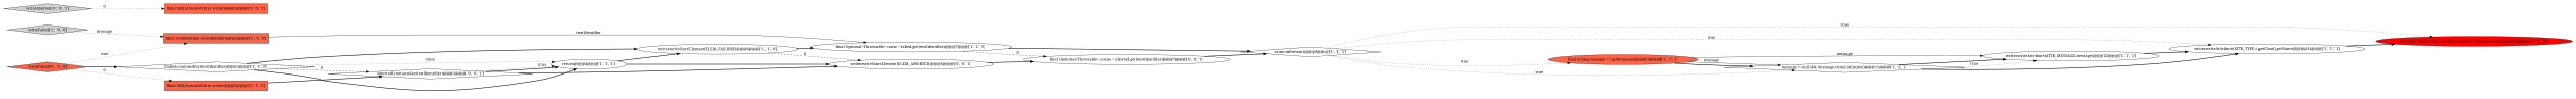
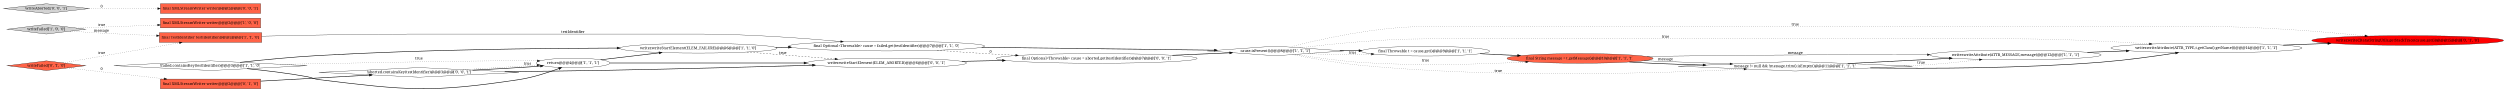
  digraph {
    fontname="Noto Serif"
    rankdir=LR
    node [fillcolor=white fontname="Noto Serif" shape=ellipse style=filled]
    edge [fontname="Noto Serif" style=bold]
+   n1 [fillcolor=tomato label="final XMLStreamWriter writer@@@2@@@['1', '0', '0']" shape=box]
    n2 [fillcolor=red label="writer.writeCData(StringUtils.getStackTrace(cause.get()))@@@15@@@['0', '1', '0']"]
    n3 [label="final Optional<Throwable> cause = aborted.get(testIdentifier)@@@7@@@['0', '0', '1']"]
    n4 [label="cause.isPresent()@@@8@@@['1', '1', '1']" shape=diamond]
    n5 [label="writer.writeStartElement(ELEM_FAILURE)@@@6@@@['1', '1', '0']"]
    n6 [label="final Optional<Throwable> cause = failed.get(testIdentifier)@@@7@@@['1', '1', '0']"]
    n7 [label="writer.writeStartElement(ELEM_ABORTED)@@@6@@@['0', '0', '1']"]
    n8 [label="writer.writeAttribute(ATTR_TYPE,t.getClass().getName())@@@14@@@['1', '1', '1']"]
+   n9 [label="final Throwable t = cause.get()@@@9@@@['1', '1', '1']"]
    n10 [fillcolor=tomato label="final String message = t.getMessage()@@@10@@@['1', '1', '1']"]
    n11 [label="message != null && !message.trim().isEmpty()@@@11@@@['1', '1', '1']" shape=diamond]
    n12 [fillcolor=lightgray label="writeFailed['1', '0', '0']" shape=diamond]
    n13 [fillcolor=tomato label="final TestIdentifier testIdentifier@@@2@@@['1', '1', '0']" shape=box]
    n14 [label="!failed.containsKey(testIdentifier)@@@3@@@['1', '1', '0']" shape=diamond]
    n15 [label="!aborted.containsKey(testIdentifier)@@@3@@@['0', '0', '1']" shape=diamond]
    n16 [label="return@@@4@@@['1', '1', '1']"]
    n17 [label="writer.writeAttribute(ATTR_MESSAGE,message)@@@12@@@['1', '1', '1']"]
    n18 [fillcolor=lightgray label="writeAborted['0', '0', '1']" shape=diamond]
    n19 [fillcolor=tomato label="final XMLStreamWriter writer@@@2@@@['0', '0', '1']" shape=box]
    n20 [fillcolor=tomato label="writeFailed['0', '1', '0']" shape=diamond]
    n21 [fillcolor=tomato label="final XMLStreamWriter writer@@@2@@@['0', '1', '0']" shape=box]
    n3 -> n4
    n4 -> n2 [label=true style=dotted]
    n4 -> n8 [label=true style=dotted]
+   n4 -> n9 [label=true style=dotted]
+   n4 -> n9
    n4 -> n10 [label=true style=dotted]
    n4 -> n11 [label=true style=dotted]
    n5 -> n6
-   n5 -> n7 [label=0 style=dashed]
+   n5 -> n7 [label=true style=dashed]
    n6 -> n3 [label=0 style=dashed]
    n6 -> n4
    n7 -> n3
    n8 -> n2
+   n9 -> n10
    n10 -> n11
    n10 -> n11 [label=message style=solid]
    n10 -> n17 [label=message style=solid]
    n11 -> n8
    n11 -> n17 [label=true style=dotted]
    n11 -> n17
+   n12 -> n1 [label=true style=dotted]
    n12 -> n13 [label=message style=dotted]
    n13 -> n6 [label=testIdentifier style=solid]
    n14 -> n5
-   n14 -> n15 [label=0 style=dashed]
    n14 -> n16 [label=true style=dotted]
    n14 -> n16
    n15 -> n7
    n15 -> n16 [label=true style=dotted]
    n15 -> n16
    n16 -> n5
    n16 -> n7
    n17 -> n8
    n18 -> n19 [label=0 style=dotted]
    n20 -> n13 [label=true style=dotted]
-   n20 -> n14
    n20 -> n21 [label=0 style=dotted]
    n21 -> n15
  }
